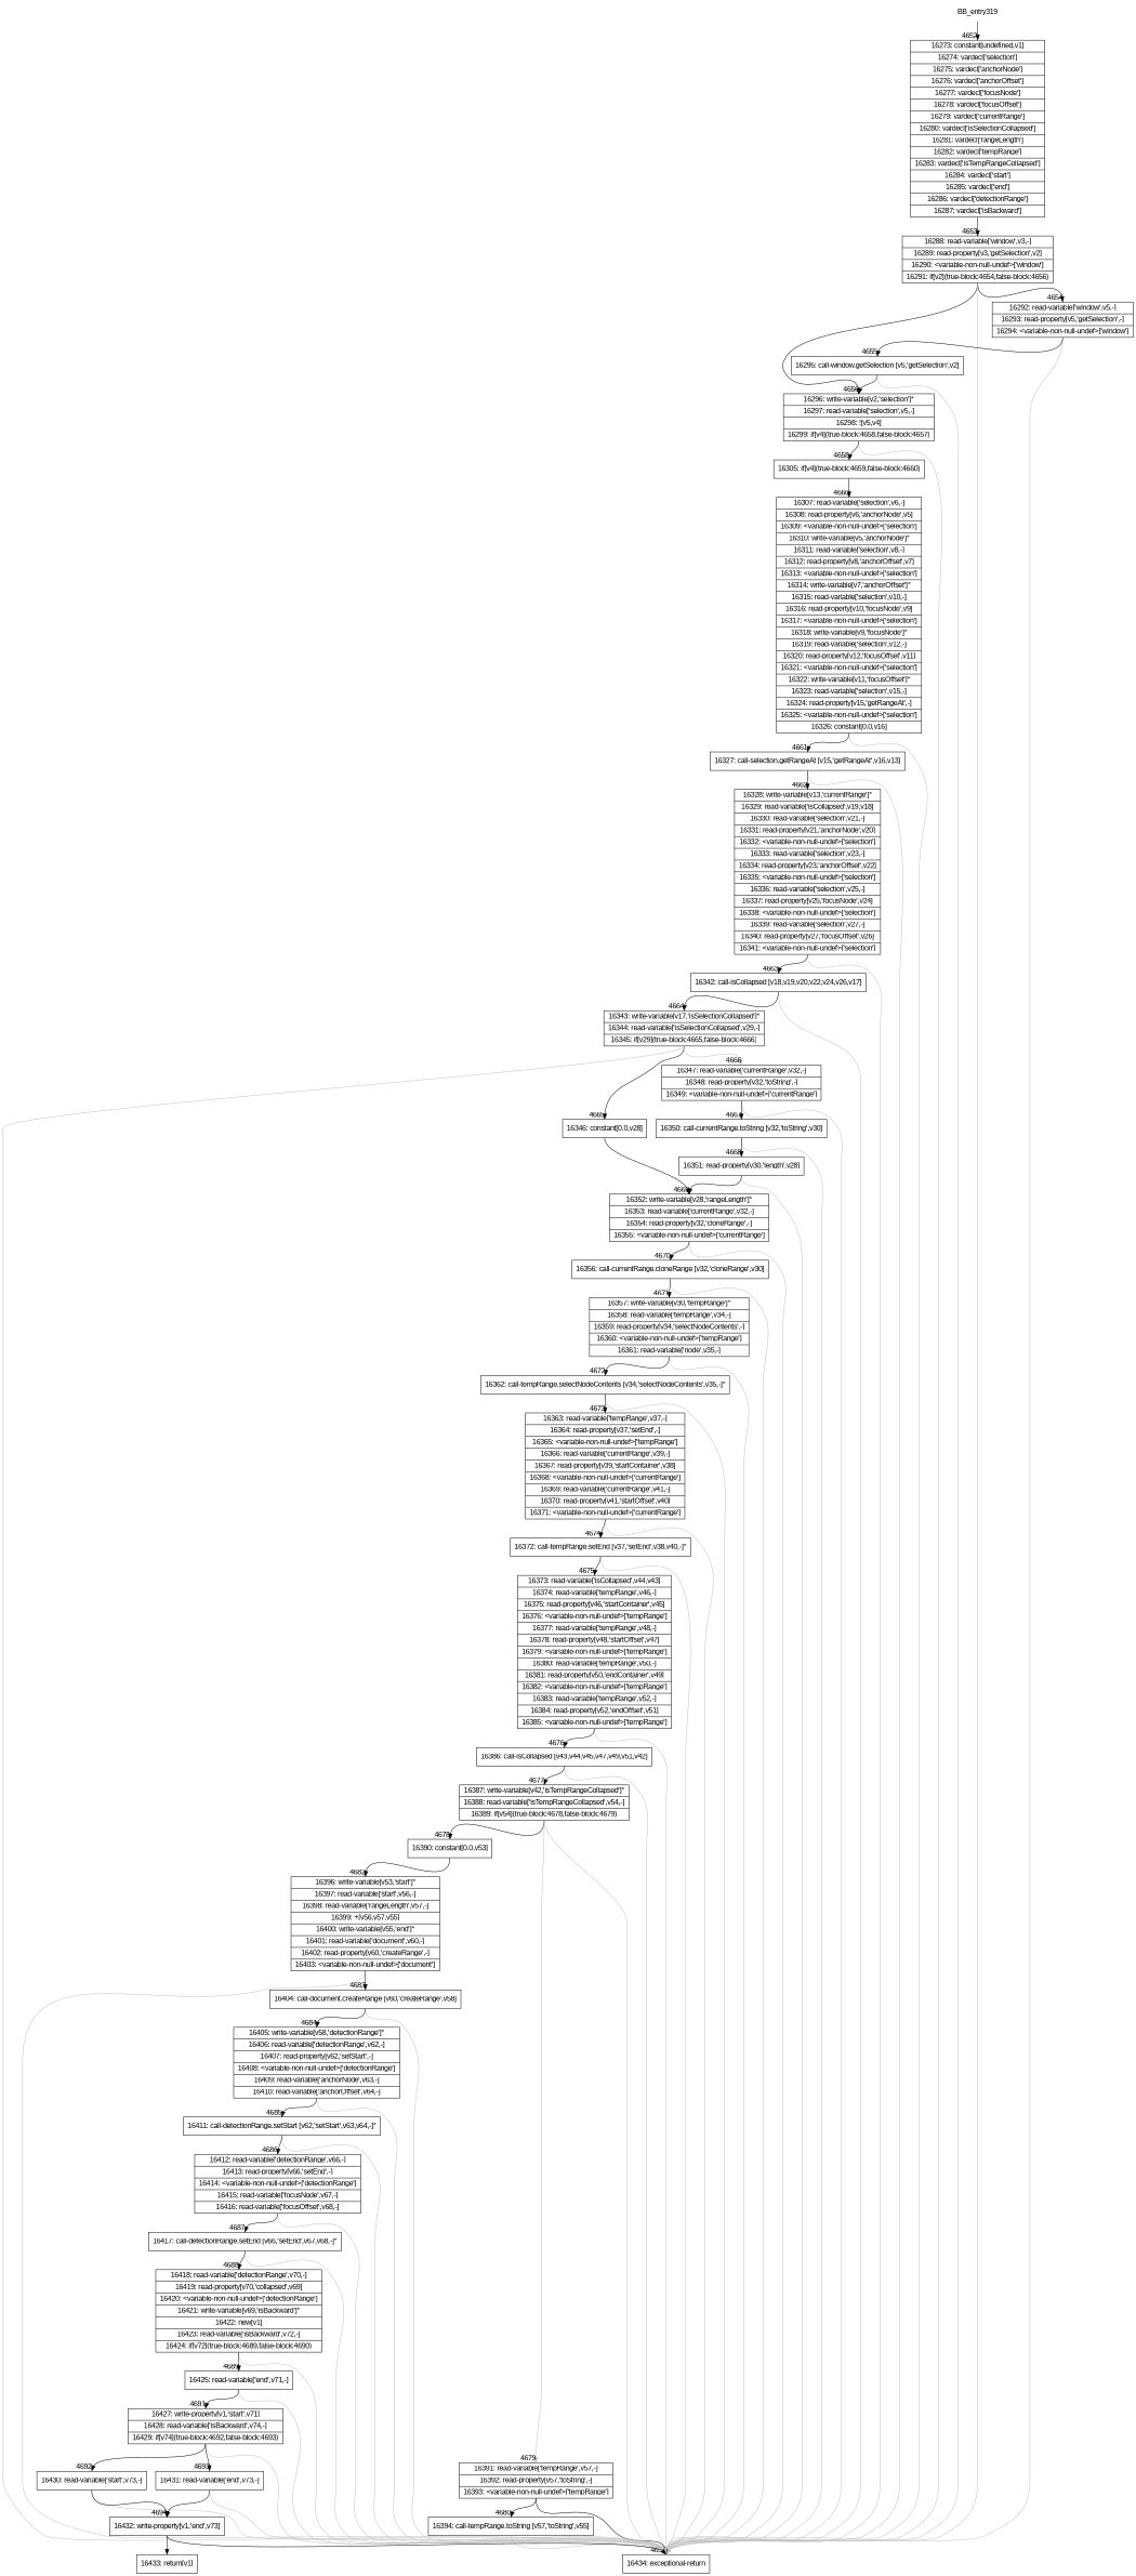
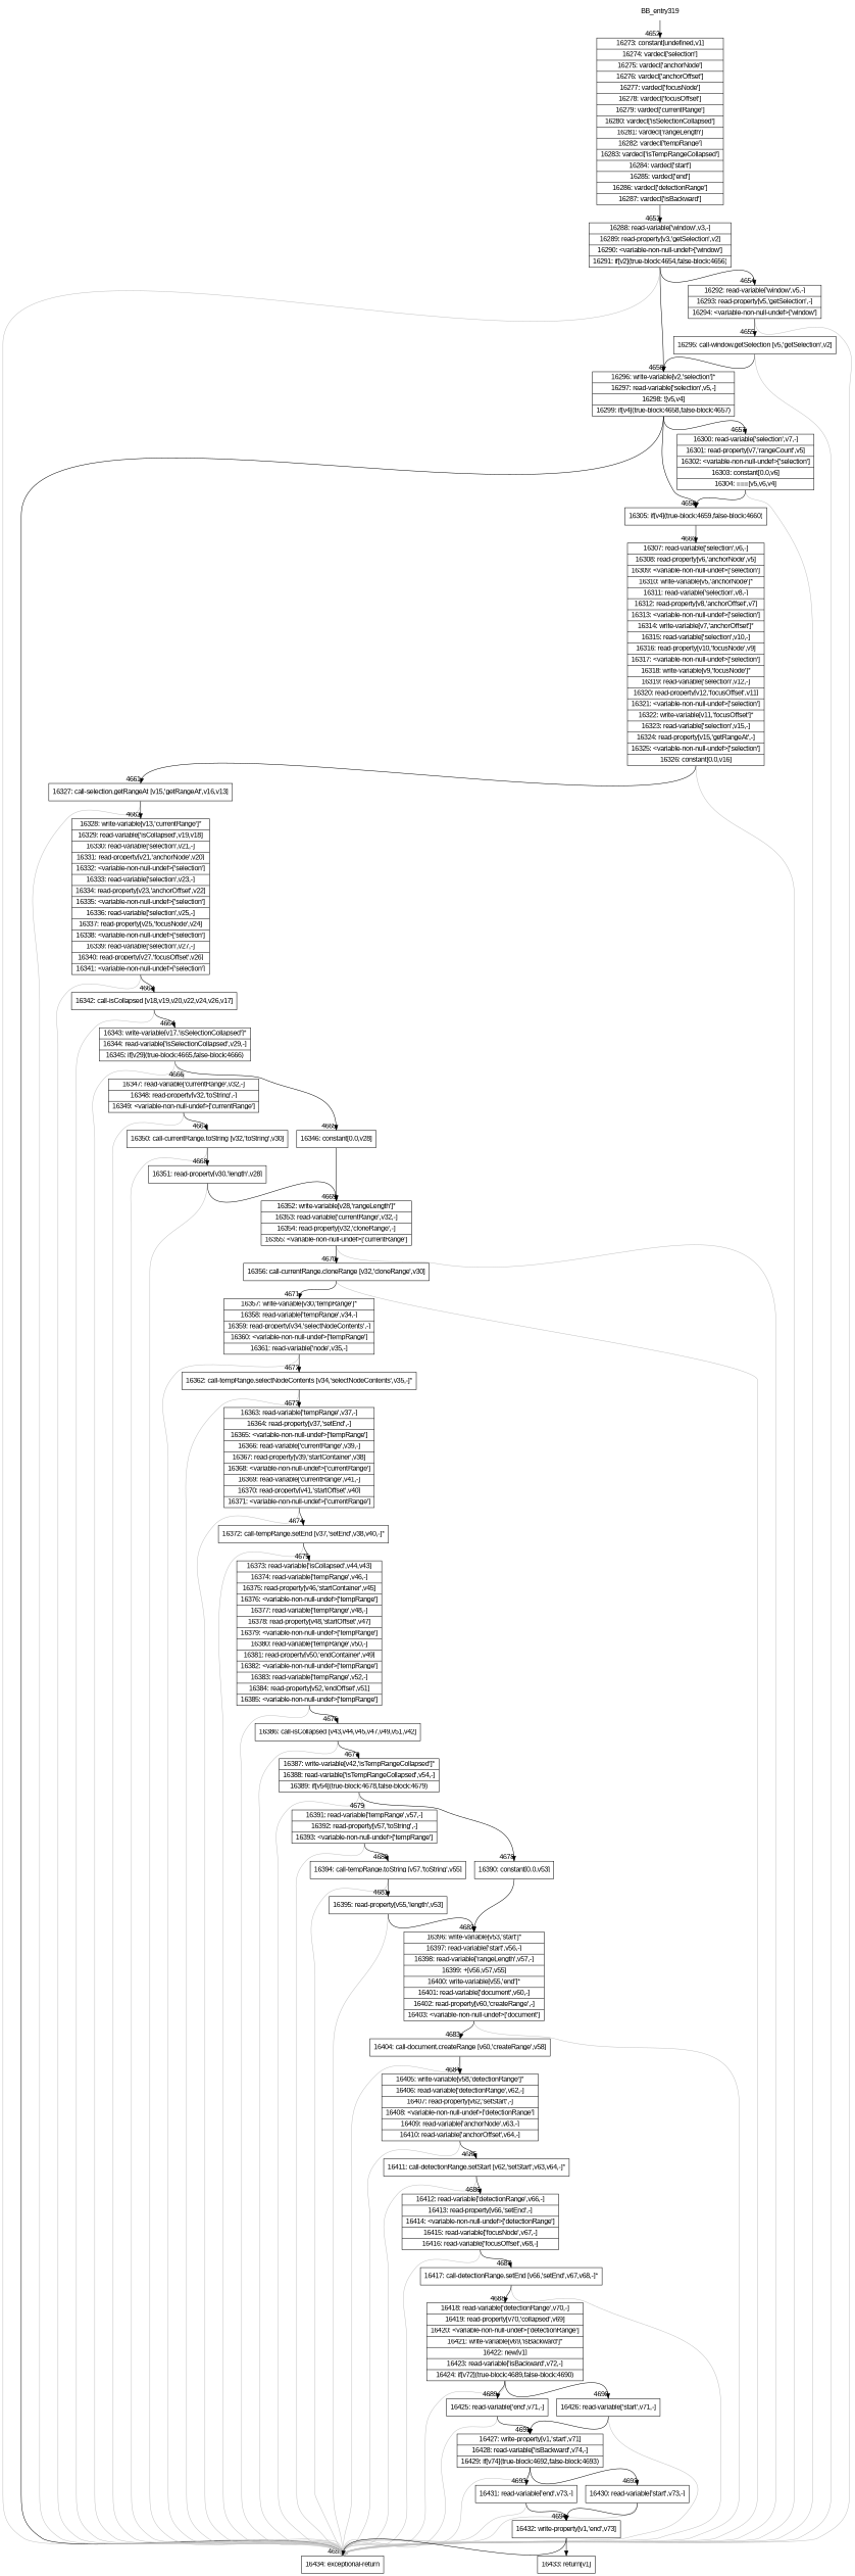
  digraph {
    fontname="Liberation Sans"
    rankdir=TD
    node [fontname="Liberation Sans" shape=record]
    edge [fontname="Liberation Sans" headport=n tailport=s]
    n1 [label=BB_entry319 shape=none]
    n2 [label="{16273: constant[undefined,v1]|16274: vardecl['selection']|16275: vardecl['anchorNode']|16276: vardecl['anchorOffset']|16277: vardecl['focusNode']|16278: vardecl['focusOffset']|16279: vardecl['currentRange']|16280: vardecl['isSelectionCollapsed']|16281: vardecl['rangeLength']|16282: vardecl['tempRange']|16283: vardecl['isTempRangeCollapsed']|16284: vardecl['start']|16285: vardecl['end']|16286: vardecl['detectionRange']|16287: vardecl['isBackward']}"]
    n3 [label="{16288: read-variable['window',v3,-]|16289: read-property[v3,'getSelection',v2]|16290: \<variable-non-null-undef\>['window']|16291: if[v2](true-block:4654,false-block:4656)}"]
    n4 [label="{16296: write-variable[v2,'selection']*|16297: read-variable['selection',v5,-]|16298: ![v5,v4]|16299: if[v4](true-block:4658,false-block:4657)}"]
    n5 [label="{16292: read-variable['window',v5,-]|16293: read-property[v5,'getSelection',-]|16294: \<variable-non-null-undef\>['window']}"]
    n6 [label="{16434: exceptional-return}"]
    n7 [label="{16305: if[v4](true-block:4659,false-block:4660)}"]
+   n8 [label="{16300: read-variable['selection',v7,-]|16301: read-property[v7,'rangeCount',v5]|16302: \<variable-non-null-undef\>['selection']|16303: constant[0.0,v6]|16304: ===[v5,v6,v4]}"]
    n9 [label="{16295: call-window.getSelection [v5,'getSelection',v2]}"]
    n10 [label="{16307: read-variable['selection',v6,-]|16308: read-property[v6,'anchorNode',v5]|16309: \<variable-non-null-undef\>['selection']|16310: write-variable[v5,'anchorNode']*|16311: read-variable['selection',v8,-]|16312: read-property[v8,'anchorOffset',v7]|16313: \<variable-non-null-undef\>['selection']|16314: write-variable[v7,'anchorOffset']*|16315: read-variable['selection',v10,-]|16316: read-property[v10,'focusNode',v9]|16317: \<variable-non-null-undef\>['selection']|16318: write-variable[v9,'focusNode']*|16319: read-variable['selection',v12,-]|16320: read-property[v12,'focusOffset',v11]|16321: \<variable-non-null-undef\>['selection']|16322: write-variable[v11,'focusOffset']*|16323: read-variable['selection',v15,-]|16324: read-property[v15,'getRangeAt',-]|16325: \<variable-non-null-undef\>['selection']|16326: constant[0.0,v16]}"]
    n11 [label="{16327: call-selection.getRangeAt [v15,'getRangeAt',v16,v13]}"]
    n12 [label="{16433: return[v1]}"]
    n13 [label="{16328: write-variable[v13,'currentRange']*|16329: read-variable['isCollapsed',v19,v18]|16330: read-variable['selection',v21,-]|16331: read-property[v21,'anchorNode',v20]|16332: \<variable-non-null-undef\>['selection']|16333: read-variable['selection',v23,-]|16334: read-property[v23,'anchorOffset',v22]|16335: \<variable-non-null-undef\>['selection']|16336: read-variable['selection',v25,-]|16337: read-property[v25,'focusNode',v24]|16338: \<variable-non-null-undef\>['selection']|16339: read-variable['selection',v27,-]|16340: read-property[v27,'focusOffset',v26]|16341: \<variable-non-null-undef\>['selection']}"]
    n14 [label="{16342: call-isCollapsed [v18,v19,v20,v22,v24,v26,v17]}"]
    n15 [label="{16343: write-variable[v17,'isSelectionCollapsed']*|16344: read-variable['isSelectionCollapsed',v29,-]|16345: if[v29](true-block:4665,false-block:4666)}"]
    n16 [label="{16346: constant[0.0,v28]}"]
    n17 [label="{16347: read-variable['currentRange',v32,-]|16348: read-property[v32,'toString',-]|16349: \<variable-non-null-undef\>['currentRange']}"]
    n18 [label="{16352: write-variable[v28,'rangeLength']*|16353: read-variable['currentRange',v32,-]|16354: read-property[v32,'cloneRange',-]|16355: \<variable-non-null-undef\>['currentRange']}"]
    n19 [label="{16350: call-currentRange.toString [v32,'toString',v30]}"]
    n20 [label="{16356: call-currentRange.cloneRange [v32,'cloneRange',v30]}"]
    n21 [label="{16351: read-property[v30,'length',v28]}"]
    n22 [label="{16357: write-variable[v30,'tempRange']*|16358: read-variable['tempRange',v34,-]|16359: read-property[v34,'selectNodeContents',-]|16360: \<variable-non-null-undef\>['tempRange']|16361: read-variable['node',v35,-]}"]
    n23 [label="{16362: call-tempRange.selectNodeContents [v34,'selectNodeContents',v35,-]*}"]
    n24 [label="{16363: read-variable['tempRange',v37,-]|16364: read-property[v37,'setEnd',-]|16365: \<variable-non-null-undef\>['tempRange']|16366: read-variable['currentRange',v39,-]|16367: read-property[v39,'startContainer',v38]|16368: \<variable-non-null-undef\>['currentRange']|16369: read-variable['currentRange',v41,-]|16370: read-property[v41,'startOffset',v40]|16371: \<variable-non-null-undef\>['currentRange']}"]
    n25 [label="{16372: call-tempRange.setEnd [v37,'setEnd',v38,v40,-]*}"]
    n26 [label="{16373: read-variable['isCollapsed',v44,v43]|16374: read-variable['tempRange',v46,-]|16375: read-property[v46,'startContainer',v45]|16376: \<variable-non-null-undef\>['tempRange']|16377: read-variable['tempRange',v48,-]|16378: read-property[v48,'startOffset',v47]|16379: \<variable-non-null-undef\>['tempRange']|16380: read-variable['tempRange',v50,-]|16381: read-property[v50,'endContainer',v49]|16382: \<variable-non-null-undef\>['tempRange']|16383: read-variable['tempRange',v52,-]|16384: read-property[v52,'endOffset',v51]|16385: \<variable-non-null-undef\>['tempRange']}"]
    n27 [label="{16386: call-isCollapsed [v43,v44,v45,v47,v49,v51,v42]}"]
    n28 [label="{16387: write-variable[v42,'isTempRangeCollapsed']*|16388: read-variable['isTempRangeCollapsed',v54,-]|16389: if[v54](true-block:4678,false-block:4679)}"]
    n29 [label="{16390: constant[0.0,v53]}"]
    n30 [label="{16391: read-variable['tempRange',v57,-]|16392: read-property[v57,'toString',-]|16393: \<variable-non-null-undef\>['tempRange']}"]
    n31 [label="{16396: write-variable[v53,'start']*|16397: read-variable['start',v56,-]|16398: read-variable['rangeLength',v57,-]|16399: +[v56,v57,v55]|16400: write-variable[v55,'end']*|16401: read-variable['document',v60,-]|16402: read-property[v60,'createRange',-]|16403: \<variable-non-null-undef\>['document']}"]
    n32 [label="{16394: call-tempRange.toString [v57,'toString',v55]}"]
    n33 [label="{16404: call-document.createRange [v60,'createRange',v58]}"]
+   n34 [label="{16395: read-property[v55,'length',v53]}"]
    n35 [label="{16405: write-variable[v58,'detectionRange']*|16406: read-variable['detectionRange',v62,-]|16407: read-property[v62,'setStart',-]|16408: \<variable-non-null-undef\>['detectionRange']|16409: read-variable['anchorNode',v63,-]|16410: read-variable['anchorOffset',v64,-]}"]
    n36 [label="{16411: call-detectionRange.setStart [v62,'setStart',v63,v64,-]*}"]
    n37 [label="{16412: read-variable['detectionRange',v66,-]|16413: read-property[v66,'setEnd',-]|16414: \<variable-non-null-undef\>['detectionRange']|16415: read-variable['focusNode',v67,-]|16416: read-variable['focusOffset',v68,-]}"]
    n38 [label="{16417: call-detectionRange.setEnd [v66,'setEnd',v67,v68,-]*}"]
    n39 [label="{16418: read-variable['detectionRange',v70,-]|16419: read-property[v70,'collapsed',v69]|16420: \<variable-non-null-undef\>['detectionRange']|16421: write-variable[v69,'isBackward']*|16422: new[v1]|16423: read-variable['isBackward',v72,-]|16424: if[v72](true-block:4689,false-block:4690)}"]
    n40 [label="{16425: read-variable['end',v71,-]}"]
+   n41 [label="{16426: read-variable['start',v71,-]}"]
    n42 [label="{16427: write-property[v1,'start',v71]|16428: read-variable['isBackward',v74,-]|16429: if[v74](true-block:4692,false-block:4693)}"]
    n43 [label="{16430: read-variable['start',v73,-]}"]
    n44 [label="{16431: read-variable['end',v73,-]}"]
    n45 [label="{16432: write-property[v1,'end',v73]}"]
    n1 -> n2 [headlabel="    4652"]
    n2 -> n3 [headlabel="      4653"]
    n3 -> n4 [headlabel="      4656"]
    n3 -> n5 [headlabel="      4654"]
    n3 -> n6 [color=gray headlabel="      4696"]
-   n4 -> n6 [color=gray]
+   n4 -> n6 [color=black]
    n4 -> n7 [headlabel="      4658"]
+   n4 -> n8 [headlabel="      4657"]
    n5 -> n6 [color=gray]
    n5 -> n9 [headlabel="      4655"]
    n7 -> n10 [headlabel="      4660"]
+   n8 -> n6 [color=gray]
+   n8 -> n7
    n9 -> n4
    n9 -> n6 [color=gray]
    n10 -> n6 [color=gray]
    n10 -> n11 [headlabel="      4661"]
    n11 -> n6 [color=gray]
    n11 -> n13 [headlabel="      4662"]
    n13 -> n6 [color=gray]
    n13 -> n14 [headlabel="      4663"]
    n14 -> n6 [color=gray]
    n14 -> n15 [headlabel="      4664"]
    n15 -> n6 [color=gray]
    n15 -> n16 [headlabel="      4665"]
    n15 -> n17 [color=gray headlabel="      4666"]
    n16 -> n18 [headlabel="      4669"]
    n17 -> n6 [color=gray]
    n17 -> n19 [headlabel="      4667"]
    n18 -> n6 [color=gray]
    n18 -> n20 [headlabel="      4670"]
    n19 -> n6 [color=gray]
    n19 -> n21 [headlabel="      4668"]
    n20 -> n6 [color=gray]
    n20 -> n22 [headlabel="      4671"]
    n21 -> n6 [color=gray]
    n21 -> n18
    n22 -> n6 [color=gray]
    n22 -> n23 [headlabel="      4672"]
    n23 -> n6 [color=gray]
    n23 -> n24 [headlabel="      4673"]
    n24 -> n6 [color=gray]
    n24 -> n25 [headlabel="      4674"]
    n25 -> n6 [color=gray]
    n25 -> n26 [headlabel="      4675"]
    n26 -> n6 [color=gray]
    n26 -> n27 [headlabel="      4676"]
    n27 -> n6 [color=gray]
    n27 -> n28 [headlabel="      4677"]
    n28 -> n6 [color=gray]
    n28 -> n29 [headlabel="      4678"]
    n28 -> n30 [color=gray headlabel="      4679"]
    n29 -> n31 [headlabel="      4682"]
-   n30 -> n6 [color=black]
+   n30 -> n6 [color=gray]
    n30 -> n32 [headlabel="      4680"]
    n31 -> n6 [color=gray]
    n31 -> n33 [headlabel="      4683"]
    n32 -> n6 [color=gray]
+   n32 -> n34 [headlabel="      4681"]
    n33 -> n6 [color=gray]
    n33 -> n35 [headlabel="      4684"]
+   n34 -> n6 [color=gray]
+   n34 -> n31
    n35 -> n6 [color=gray]
    n35 -> n36 [headlabel="      4685"]
    n36 -> n6 [color=gray]
    n36 -> n37 [headlabel="      4686"]
    n37 -> n6 [color=gray]
    n37 -> n38 [headlabel="      4687"]
    n38 -> n6 [color=gray]
    n38 -> n39 [headlabel="      4688"]
    n39 -> n6 [color=gray]
    n39 -> n40 [headlabel="      4689"]
+   n39 -> n41 [headlabel="      4690"]
    n40 -> n6 [color=gray]
    n40 -> n42 [headlabel="      4691"]
+   n41 -> n6 [color=gray]
+   n41 -> n42
    n42 -> n6 [color=gray]
    n42 -> n43 [headlabel="      4692"]
    n42 -> n44 [headlabel="      4693"]
    n43 -> n6 [color=gray]
    n43 -> n45 [headlabel="      4694"]
    n44 -> n6 [color=gray]
    n44 -> n45
    n45 -> n6 [color=black]
    n45 -> n12
  }
